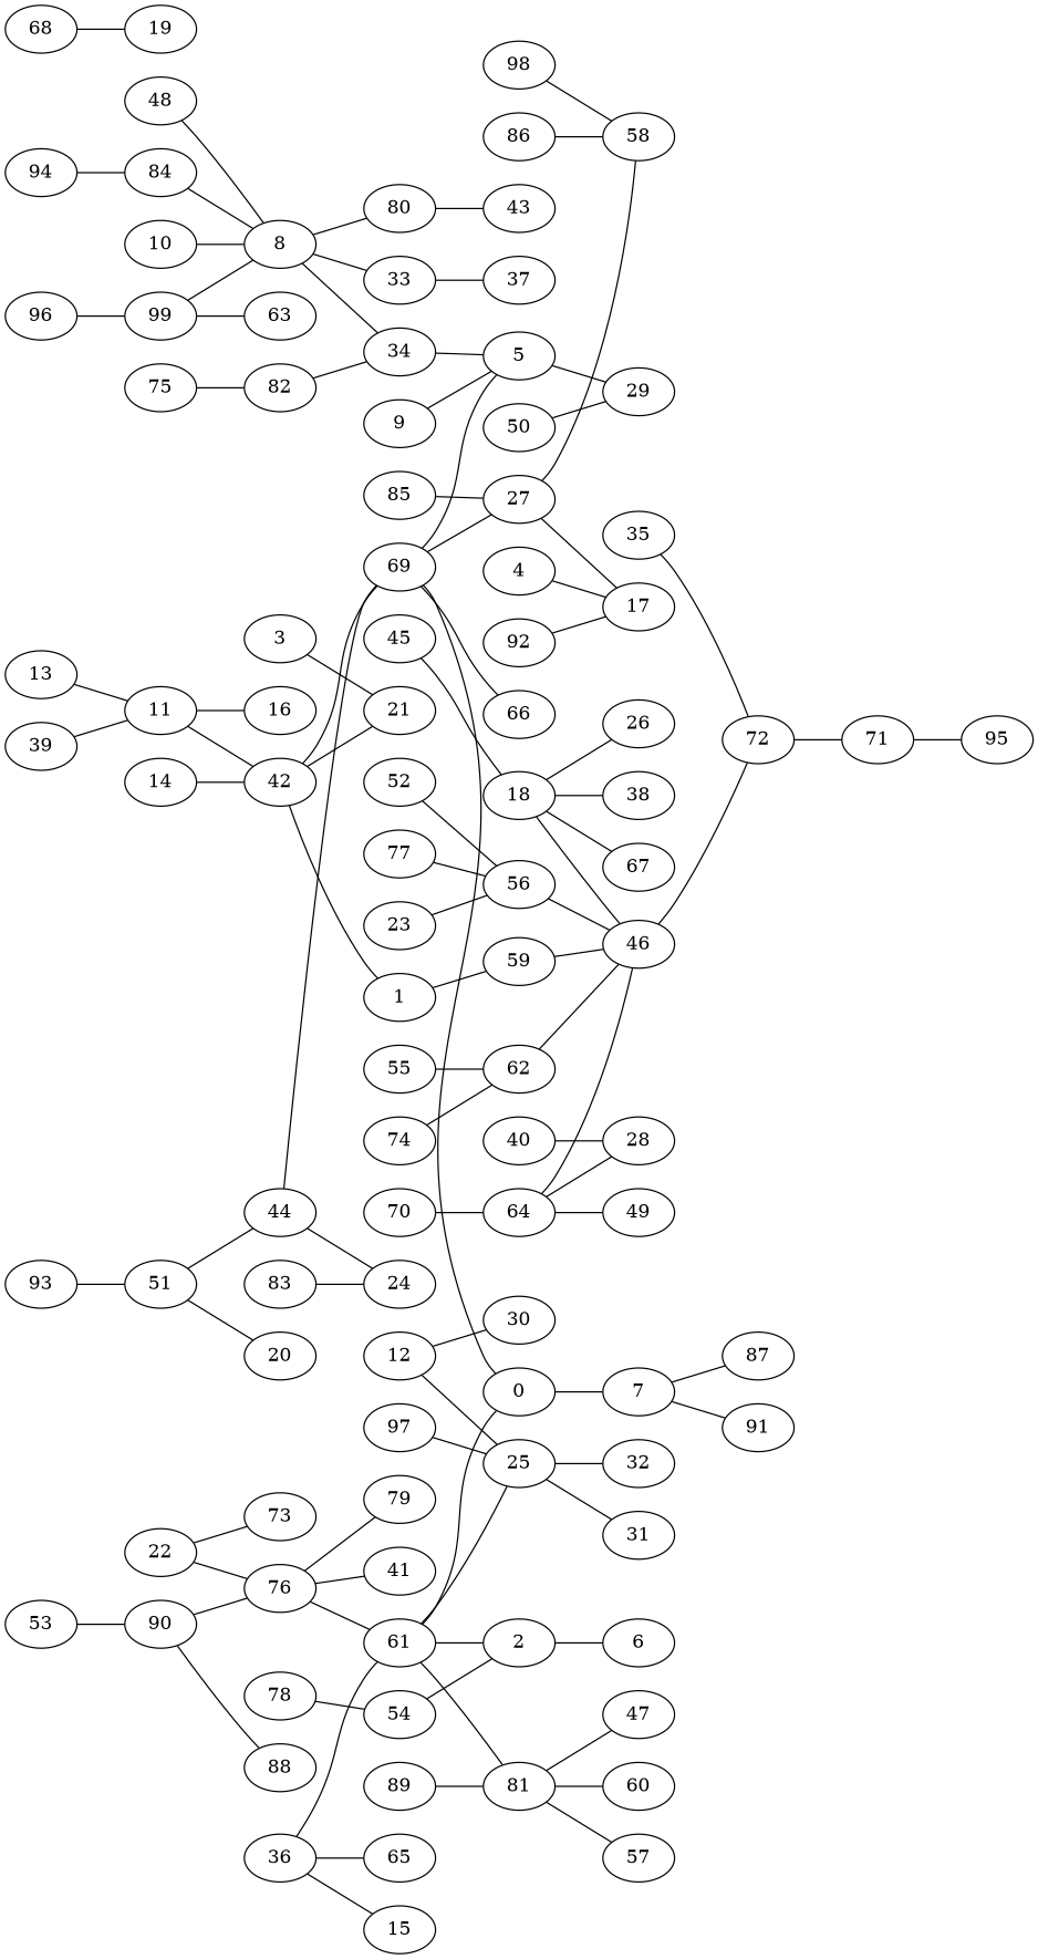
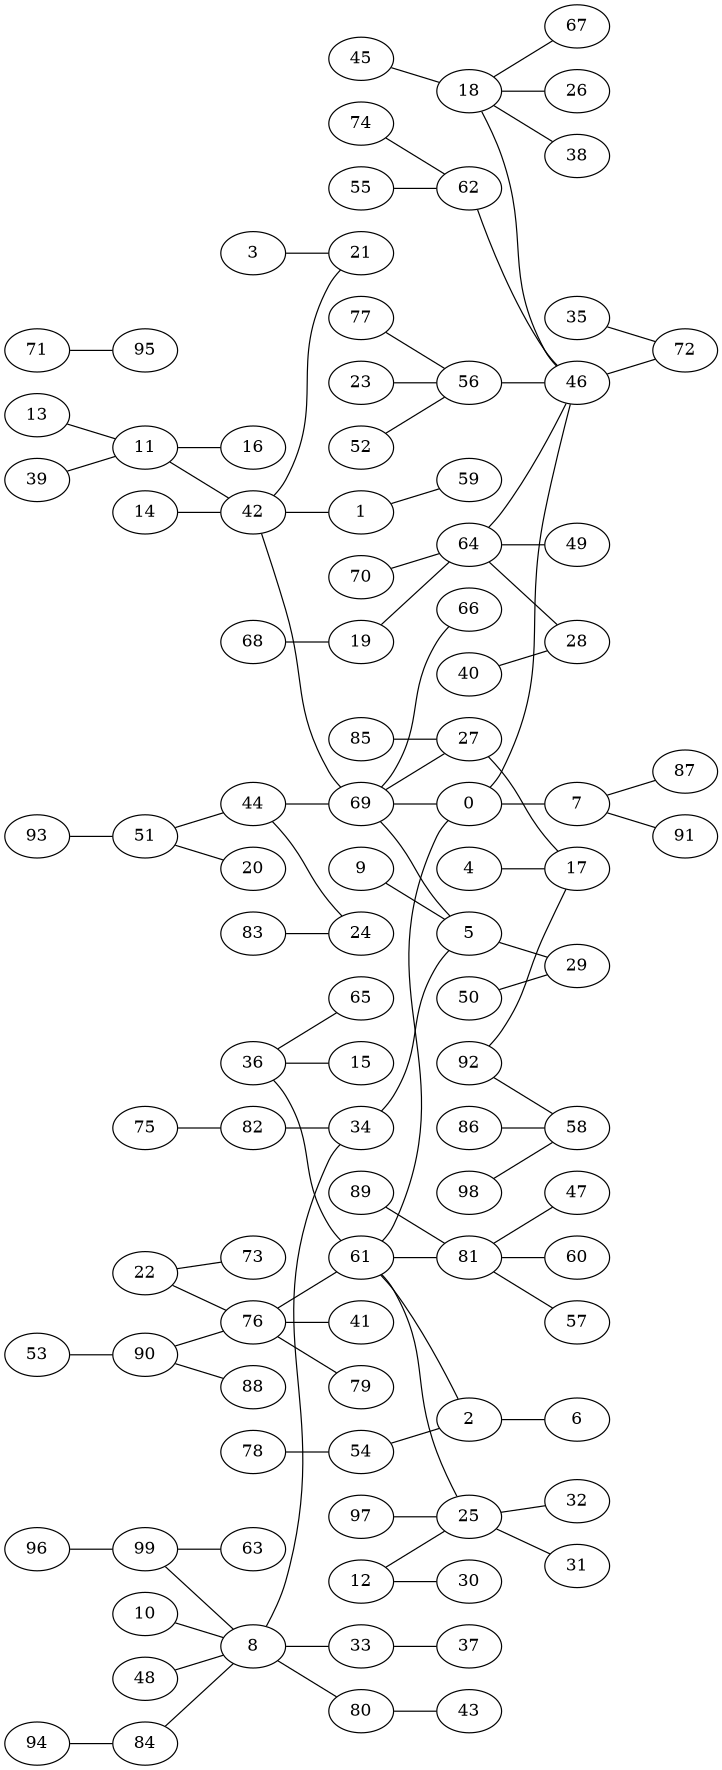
  graph {
    rankdir=LR
    0
    46
    7
    72
    87
    91
    69
    27
    66
    5
    58
    17
    29
    61
    2
    25
    81
    6
    31
    32
    57
    47
    60
    71
    8
    80
    33
    34
    43
    37
    42
    1
    21
    59
    44
    24
    76
    79
    41
    36
    65
    15
    18
    38
    67
    26
    62
    64
    28
    49
    56
    95
    84
    10
    99
    63
    48
    85
    14
    11
    16
    9
    51
    20
    22
    73
    90
    88
    54
    97
    12
    30
    89
    45
    74
    55
    19
    70
    77
    23
    52
    35
    94
    96
    98
    86
    4
    92
    13
    39
    3
    82
    50
    83
    93
    53
    78
    68
    40
    75
-   59 -- 46
+   0 -- 46
    0 -- 7
    46 -- 72
    7 -- 87
    7 -- 91
-   72 -- 71
    69 -- 0
    69 -- 27
    69 -- 66
    69 -- 5
-   27 -- 58
+   92 -- 58
    27 -- 17
    5 -- 29
    61 -- 0
    61 -- 2
    61 -- 25
    61 -- 81
    2 -- 6
    25 -- 31
    25 -- 32
    81 -- 57
    81 -- 47
    81 -- 60
    71 -- 95
    8 -- 80
    8 -- 33
    8 -- 34
    80 -- 43
    33 -- 37
    34 -- 5
    42 -- 69
    42 -- 1
    42 -- 21
    1 -- 59
    44 -- 69
    44 -- 24
    76 -- 61
    76 -- 79
    76 -- 41
    36 -- 61
    36 -- 65
    36 -- 15
    18 -- 46
    18 -- 38
    18 -- 67
    18 -- 26
    62 -- 46
    64 -- 46
    64 -- 28
    64 -- 49
    56 -- 46
    84 -- 8
    10 -- 8
    99 -- 8
    99 -- 63
    48 -- 8
    85 -- 27
    14 -- 42
    11 -- 42
    11 -- 16
    9 -- 5
    51 -- 44
    51 -- 20
    22 -- 76
    22 -- 73
    90 -- 76
    90 -- 88
    54 -- 2
    97 -- 25
    12 -- 25
    12 -- 30
    89 -- 81
    45 -- 18
    74 -- 62
    55 -- 62
+   19 -- 64
    70 -- 64
    77 -- 56
    23 -- 56
    52 -- 56
    35 -- 72
    94 -- 84
    96 -- 99
    98 -- 58
    86 -- 58
    4 -- 17
    92 -- 17
    13 -- 11
    39 -- 11
    3 -- 21
    82 -- 34
    50 -- 29
    83 -- 24
    93 -- 51
    53 -- 90
    78 -- 54
    68 -- 19
    40 -- 28
    75 -- 82
  }
